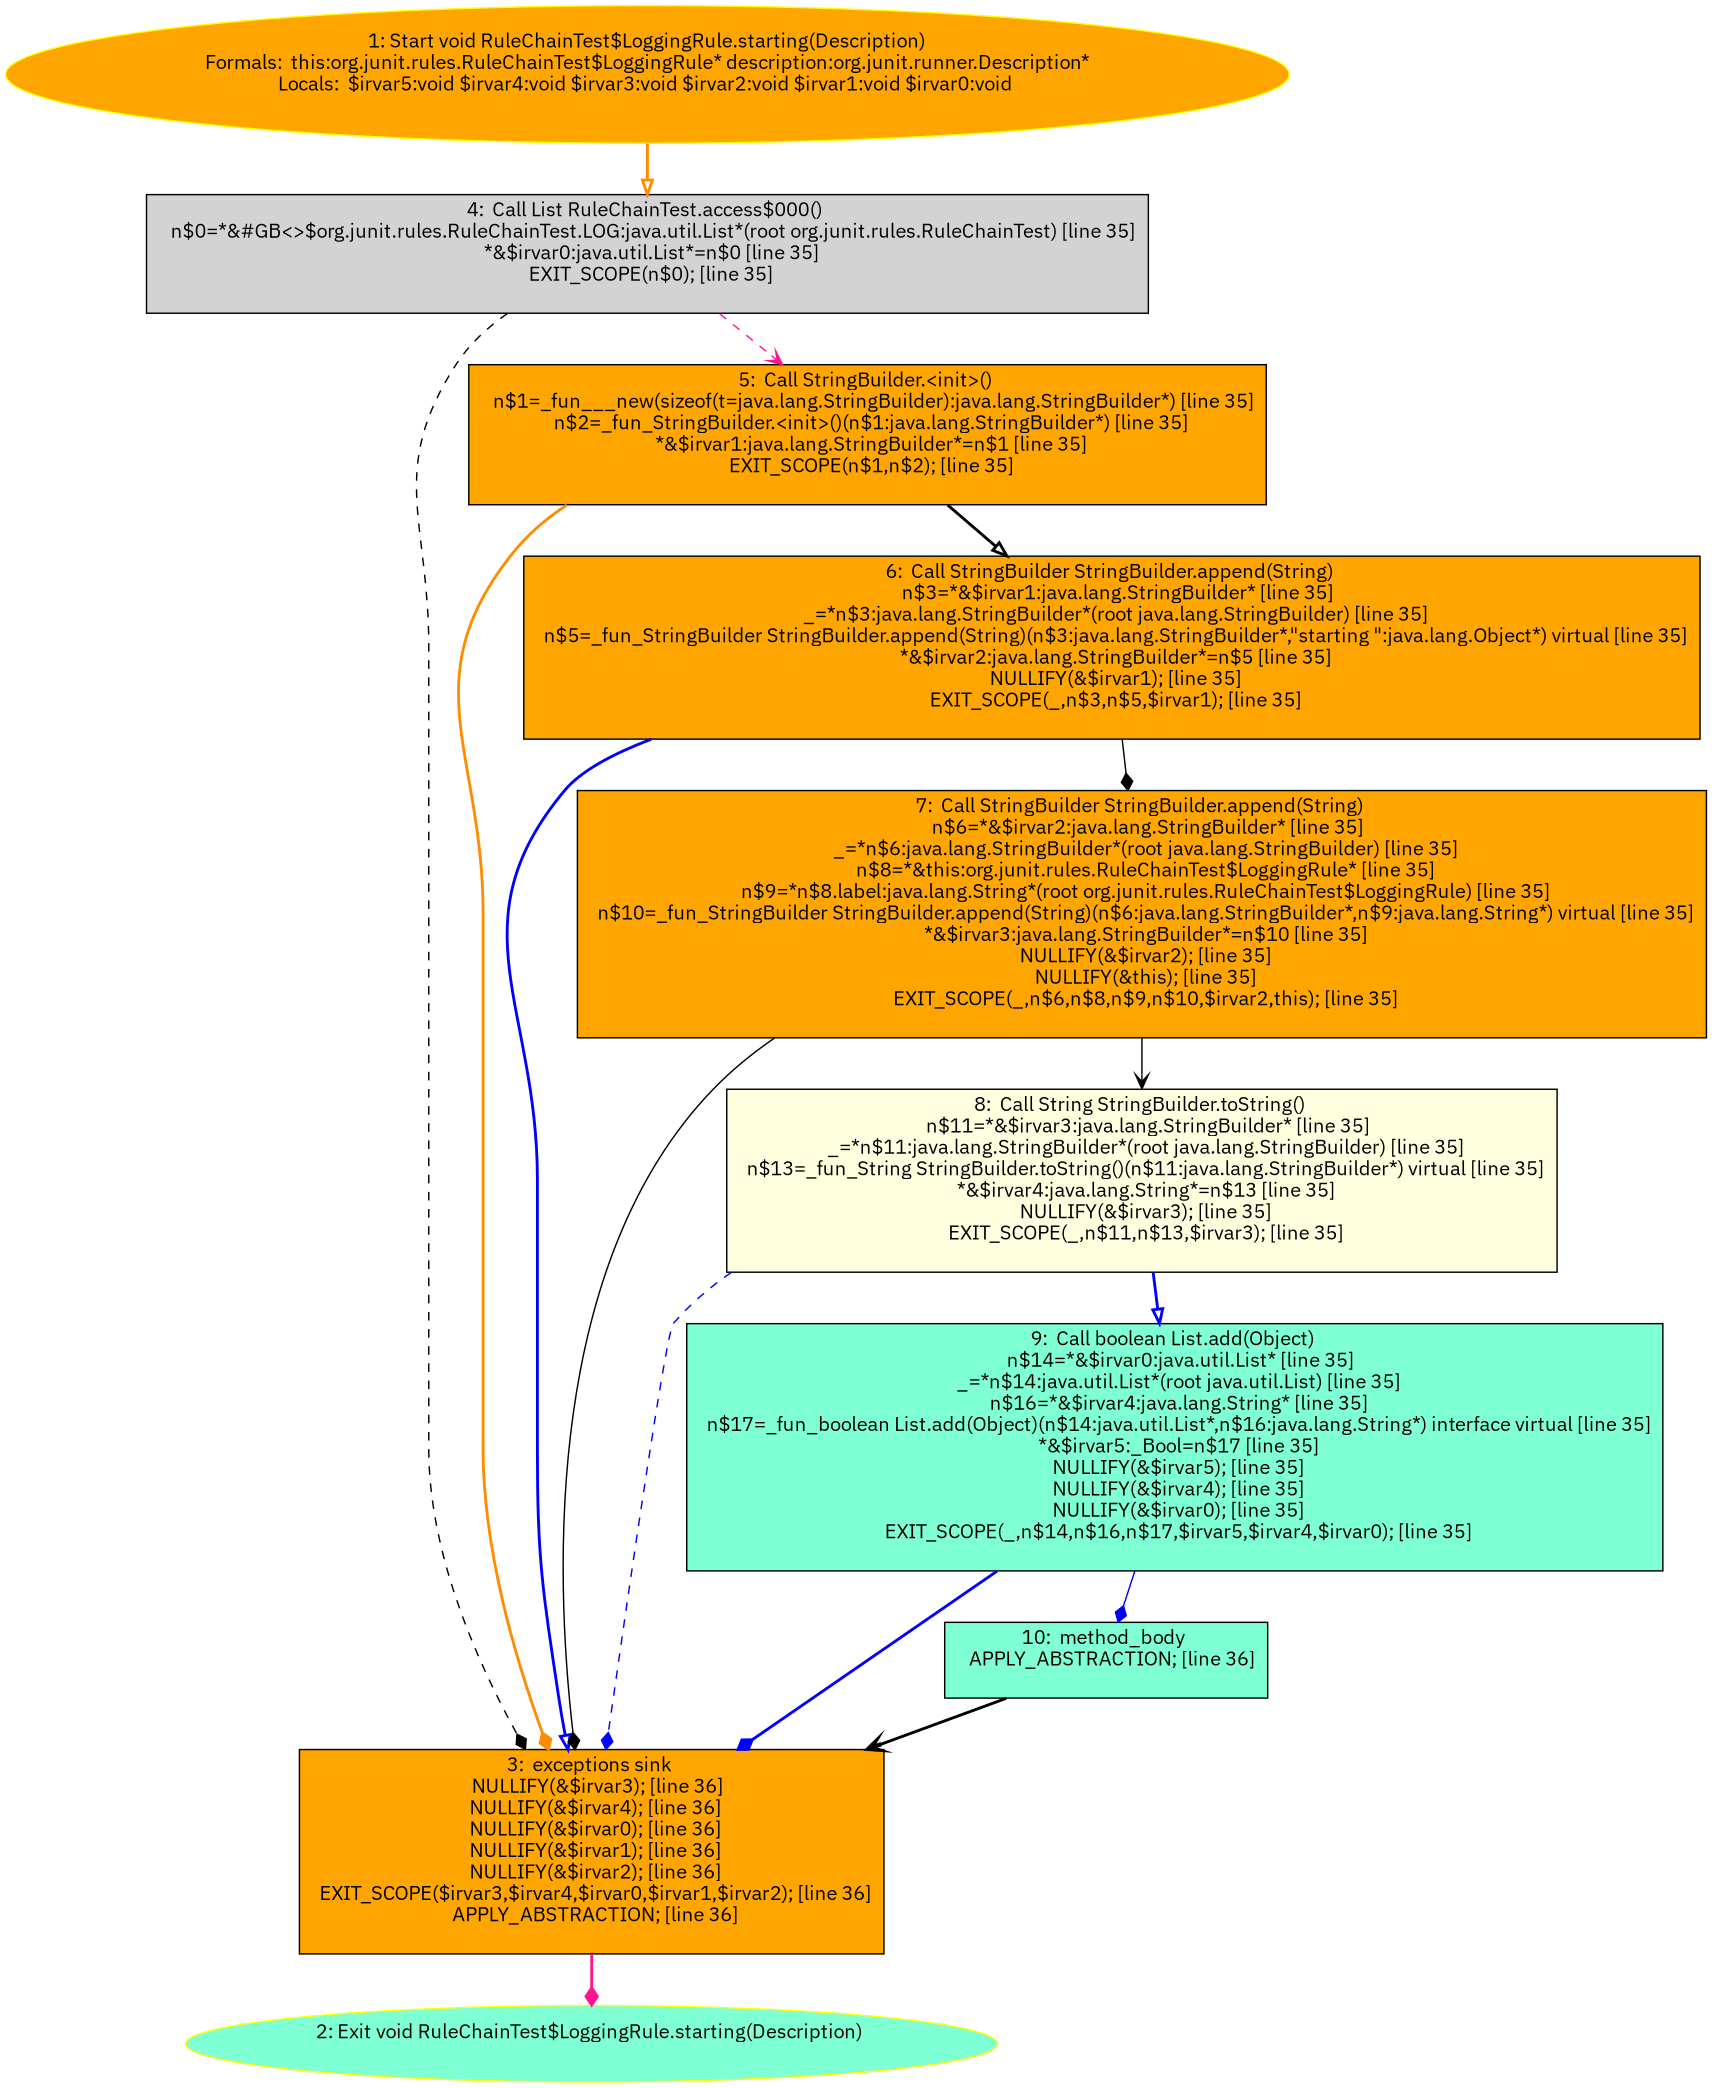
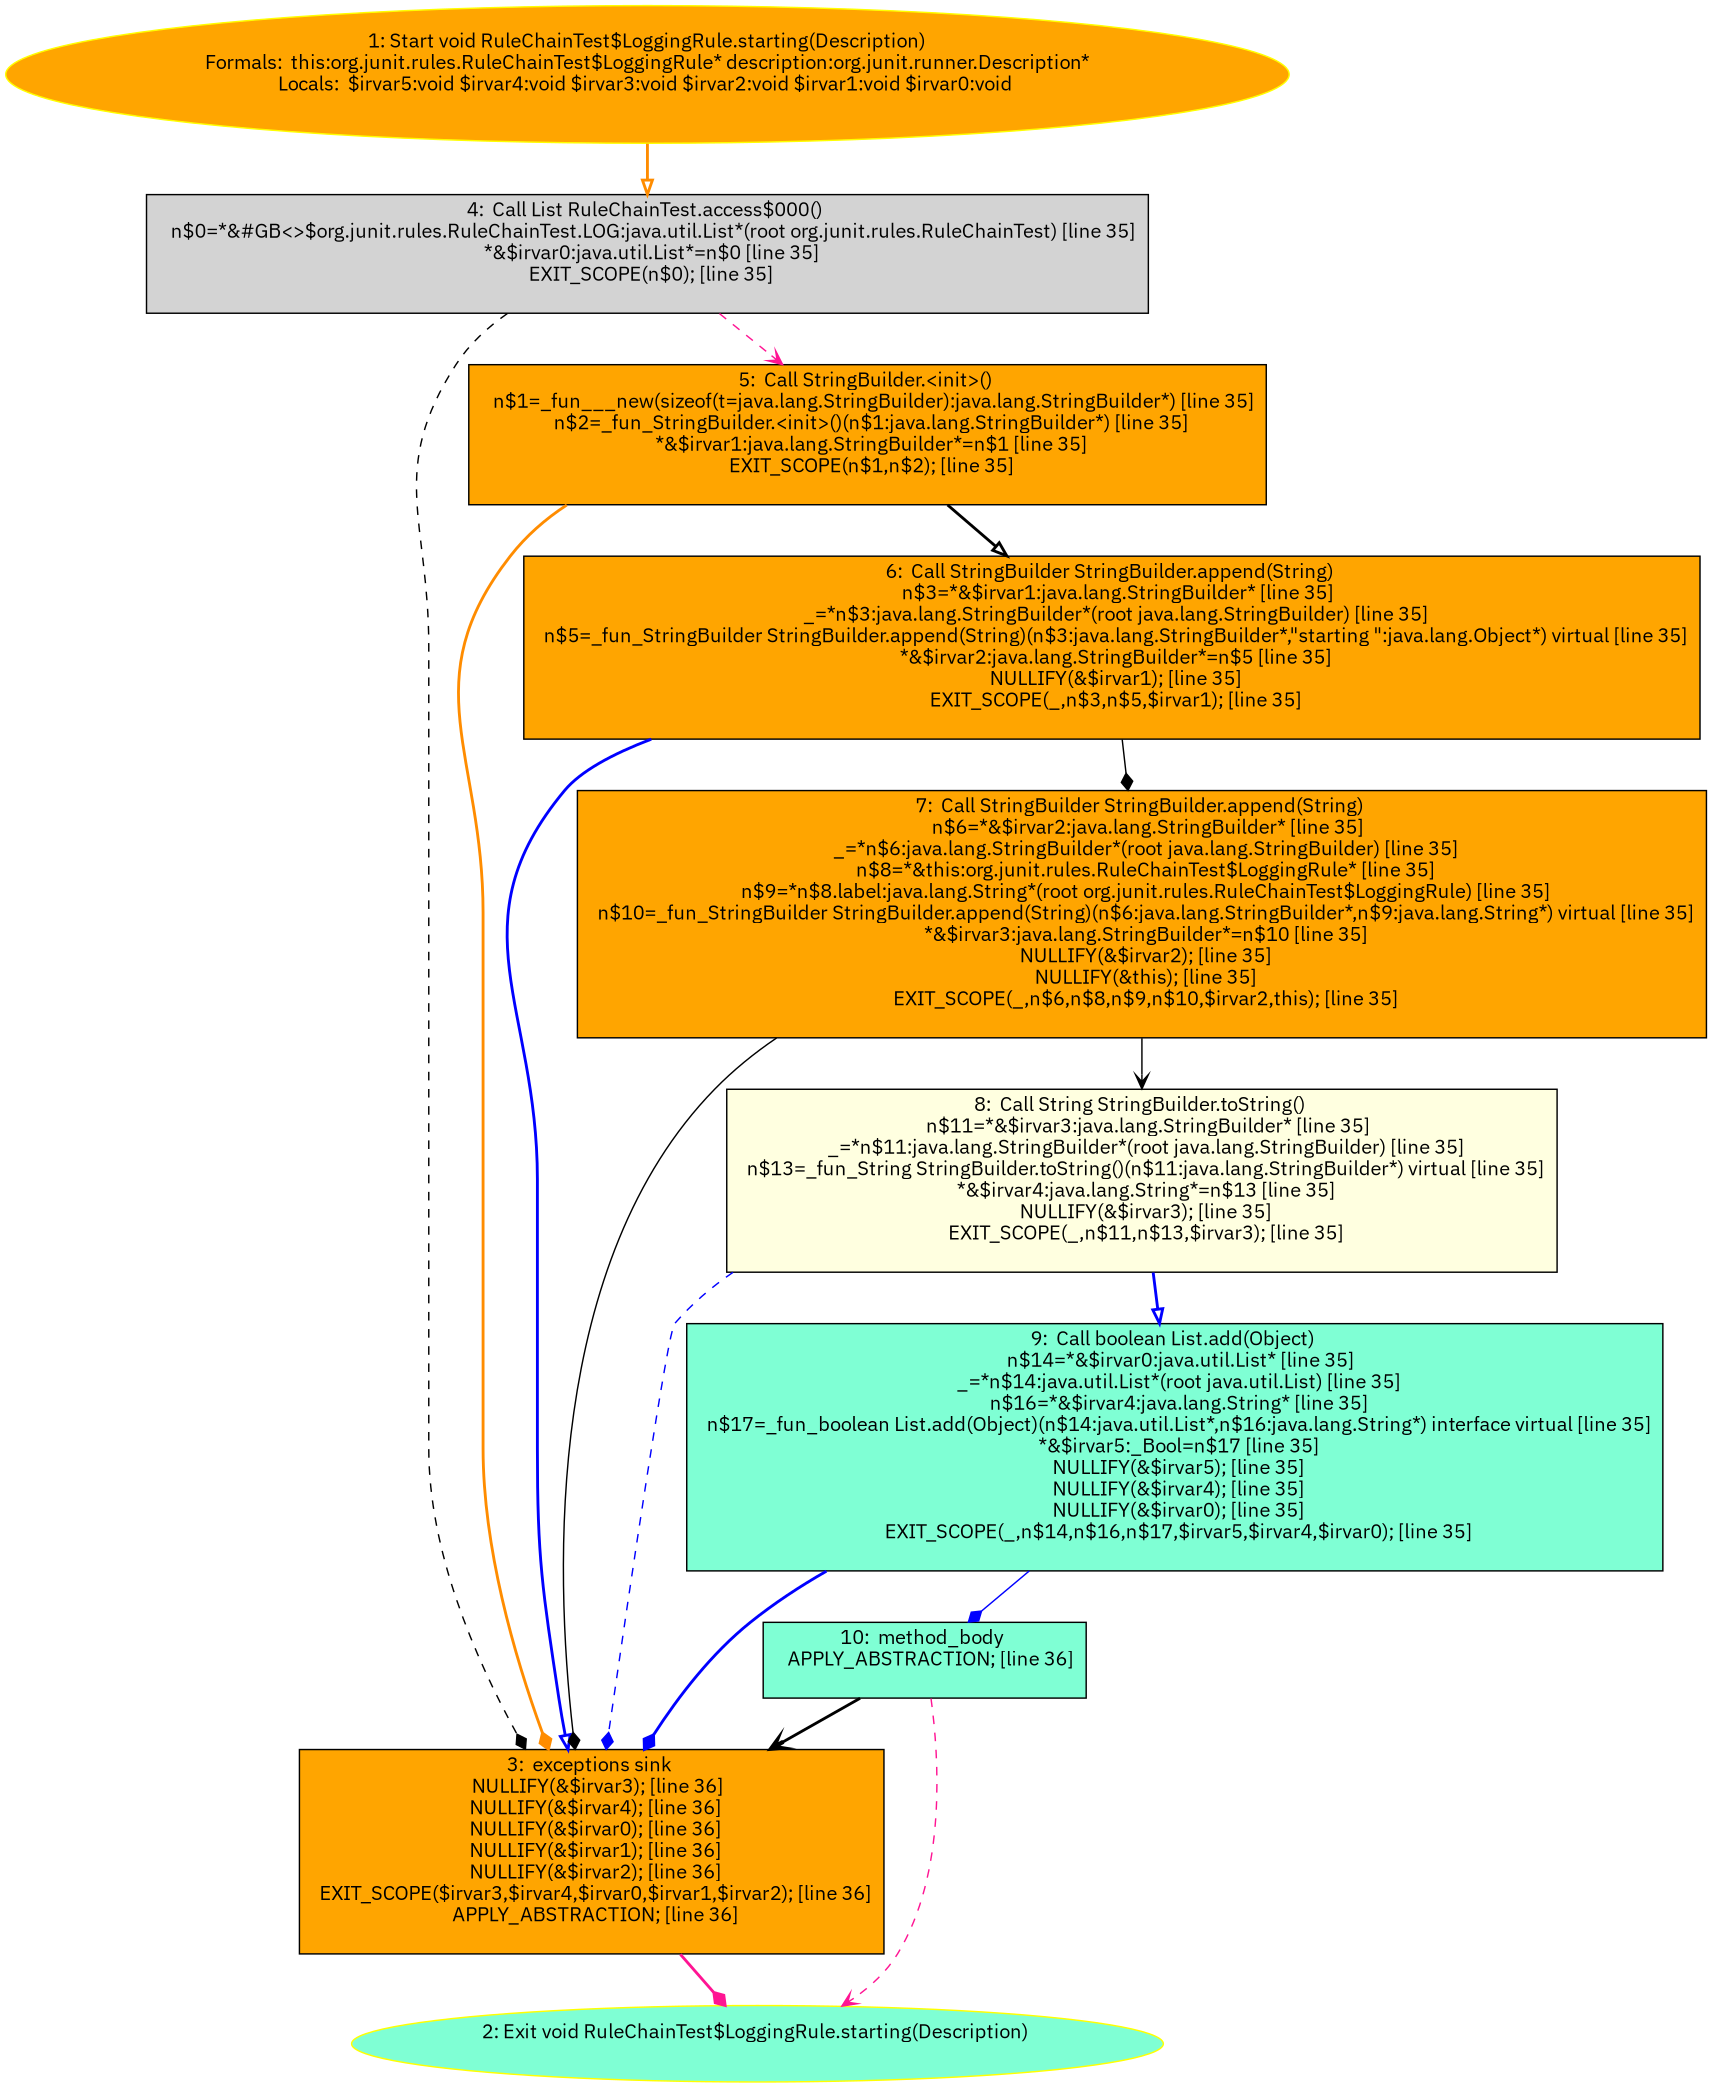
  digraph {
    fontname="IBM Plex Sans"
    node [style=filled fillcolor=orange fontname="IBM Plex Sans" shape=box]
    edge [color=black style=bold arrowhead=diamond fontname="IBM Plex Sans"]
    n1 [color=yellow label="1: Start void RuleChainTest$LoggingRule.starting(Description)\nFormals:  this:org.junit.rules.RuleChainTest$LoggingRule* description:org.junit.runner.Description*\nLocals:  $irvar5:void $irvar4:void $irvar3:void $irvar2:void $irvar1:void $irvar0:void \n  " shape=""]
    n2 [label="4:  Call List RuleChainTest.access$000() \n   n$0=*&#GB<>$org.junit.rules.RuleChainTest.LOG:java.util.List*(root org.junit.rules.RuleChainTest) [line 35]\n  *&$irvar0:java.util.List*=n$0 [line 35]\n  EXIT_SCOPE(n$0); [line 35]\n " fillcolor=lightgrey]
    n3 [label="3:  exceptions sink \n   NULLIFY(&$irvar3); [line 36]\n  NULLIFY(&$irvar4); [line 36]\n  NULLIFY(&$irvar0); [line 36]\n  NULLIFY(&$irvar1); [line 36]\n  NULLIFY(&$irvar2); [line 36]\n  EXIT_SCOPE($irvar3,$irvar4,$irvar0,$irvar1,$irvar2); [line 36]\n  APPLY_ABSTRACTION; [line 36]\n "]
    n4 [label="5:  Call StringBuilder.<init>() \n   n$1=_fun___new(sizeof(t=java.lang.StringBuilder):java.lang.StringBuilder*) [line 35]\n  n$2=_fun_StringBuilder.<init>()(n$1:java.lang.StringBuilder*) [line 35]\n  *&$irvar1:java.lang.StringBuilder*=n$1 [line 35]\n  EXIT_SCOPE(n$1,n$2); [line 35]\n "]
    n5 [color=yellow label="2: Exit void RuleChainTest$LoggingRule.starting(Description) \n  " fillcolor=aquamarine shape=""]
    n6 [label="6:  Call StringBuilder StringBuilder.append(String) \n   n$3=*&$irvar1:java.lang.StringBuilder* [line 35]\n  _=*n$3:java.lang.StringBuilder*(root java.lang.StringBuilder) [line 35]\n  n$5=_fun_StringBuilder StringBuilder.append(String)(n$3:java.lang.StringBuilder*,\"starting \":java.lang.Object*) virtual [line 35]\n  *&$irvar2:java.lang.StringBuilder*=n$5 [line 35]\n  NULLIFY(&$irvar1); [line 35]\n  EXIT_SCOPE(_,n$3,n$5,$irvar1); [line 35]\n "]
    n7 [label="7:  Call StringBuilder StringBuilder.append(String) \n   n$6=*&$irvar2:java.lang.StringBuilder* [line 35]\n  _=*n$6:java.lang.StringBuilder*(root java.lang.StringBuilder) [line 35]\n  n$8=*&this:org.junit.rules.RuleChainTest$LoggingRule* [line 35]\n  n$9=*n$8.label:java.lang.String*(root org.junit.rules.RuleChainTest$LoggingRule) [line 35]\n  n$10=_fun_StringBuilder StringBuilder.append(String)(n$6:java.lang.StringBuilder*,n$9:java.lang.String*) virtual [line 35]\n  *&$irvar3:java.lang.StringBuilder*=n$10 [line 35]\n  NULLIFY(&$irvar2); [line 35]\n  NULLIFY(&this); [line 35]\n  EXIT_SCOPE(_,n$6,n$8,n$9,n$10,$irvar2,this); [line 35]\n "]
    n8 [label="8:  Call String StringBuilder.toString() \n   n$11=*&$irvar3:java.lang.StringBuilder* [line 35]\n  _=*n$11:java.lang.StringBuilder*(root java.lang.StringBuilder) [line 35]\n  n$13=_fun_String StringBuilder.toString()(n$11:java.lang.StringBuilder*) virtual [line 35]\n  *&$irvar4:java.lang.String*=n$13 [line 35]\n  NULLIFY(&$irvar3); [line 35]\n  EXIT_SCOPE(_,n$11,n$13,$irvar3); [line 35]\n " fillcolor=lightyellow]
    n9 [label="9:  Call boolean List.add(Object) \n   n$14=*&$irvar0:java.util.List* [line 35]\n  _=*n$14:java.util.List*(root java.util.List) [line 35]\n  n$16=*&$irvar4:java.lang.String* [line 35]\n  n$17=_fun_boolean List.add(Object)(n$14:java.util.List*,n$16:java.lang.String*) interface virtual [line 35]\n  *&$irvar5:_Bool=n$17 [line 35]\n  NULLIFY(&$irvar5); [line 35]\n  NULLIFY(&$irvar4); [line 35]\n  NULLIFY(&$irvar0); [line 35]\n  EXIT_SCOPE(_,n$14,n$16,n$17,$irvar5,$irvar4,$irvar0); [line 35]\n " fillcolor=aquamarine]
    n10 [label="10:  method_body \n   APPLY_ABSTRACTION; [line 36]\n " fillcolor=aquamarine]
    n1 -> n2 [color=darkorange arrowhead=onormal]
    n2 -> n3 [style=dashed]
    n2 -> n4 [color=deeppink style=dashed arrowhead=vee]
    n3 -> n5 [color=deeppink]
    n4 -> n3 [color=darkorange]
    n4 -> n6 [arrowhead=onormal]
    n6 -> n3 [color=blue arrowhead=onormal]
    n6 -> n7 [style=solid]
    n7 -> n3 [style=solid]
    n7 -> n8 [style=solid arrowhead=vee]
    n8 -> n3 [color=blue style=dashed]
    n8 -> n9 [color=blue arrowhead=onormal]
    n9 -> n3 [color=blue]
    n9 -> n10 [color=blue style=solid]
    n10 -> n3 [arrowhead=vee]
+   n10 -> n5 [color=deeppink style=dashed arrowhead=vee]
  }
